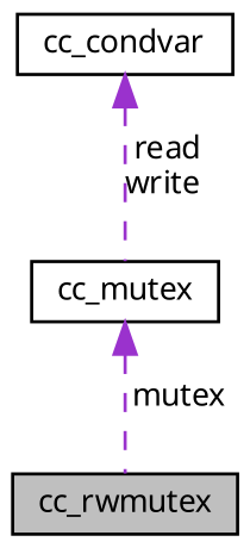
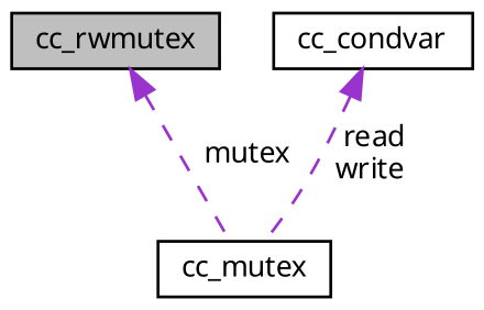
  digraph {
    fontname="Noto Sans"
    node [color=black fillcolor=white fontname="Noto Sans" fontsize=10 shape=record style=filled]
    edge [color=darkorchid3 dir=back fontname="Noto Sans" fontsize=10 labelfontname=Helvetica labelfontsize=10 style=dashed]
    n1 [fillcolor=grey75 fontcolor=black height=0.2 label=cc_rwmutex width=0.4]
    n2 [height=0.2 label=cc_mutex width=0.4]
    n3 [height=0.2 label=cc_condvar width=0.4]
-   n2 -> n1 [label=" mutex"]
+   n1 -> n2 [label=" mutex"]
    n3 -> n2 [label=" read\nwrite"]
  }
